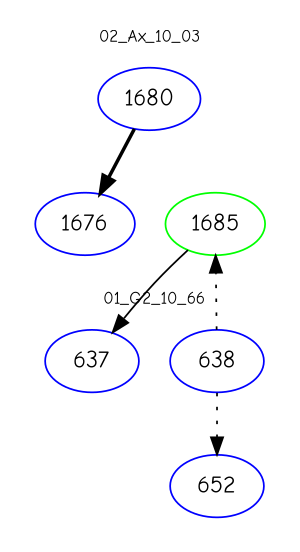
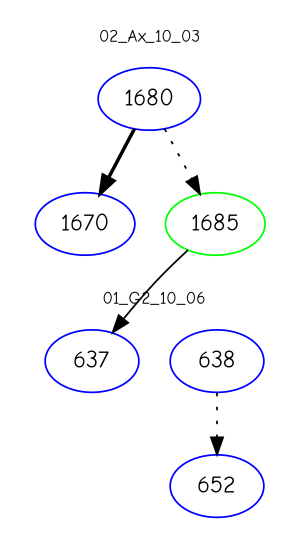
  digraph {
    fontname="Comic Neue"
    node [color=blue fontname="Comic Neue"]
    edge [color=black fontname="Comic Neue" style=dotted]
    n1 [label=1680]
-   n2 [label=1676]
+   n2 [label=1670]
    n3 [color=green label=1685]
    n4 [label=638]
    n5 [label=637]
    n6 [label=652]
    subgraph cluster_1 {
      color=white
      fontsize=10
      label="02_Ax_10_03"
      n1
      n2
      n3
    }
    subgraph cluster_2 {
      color=white
      fontsize=10
-     label="01_G2_10_66"
+     label="01_G2_10_06"
      n4
      n5
      n6
    }
    n1 -> n2 [style=bold]
-   n4 -> n3
+   n1 -> n3
    n3 -> n5 [style=solid]
    n4 -> n6
  }
